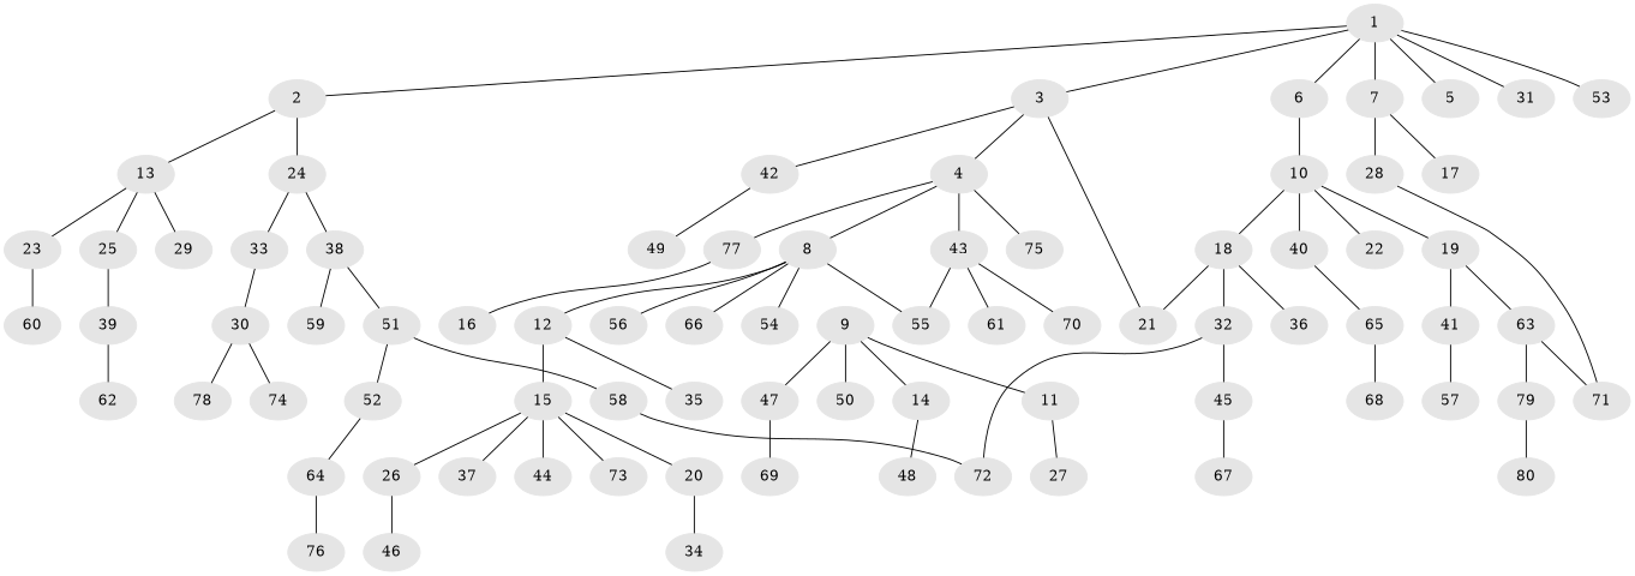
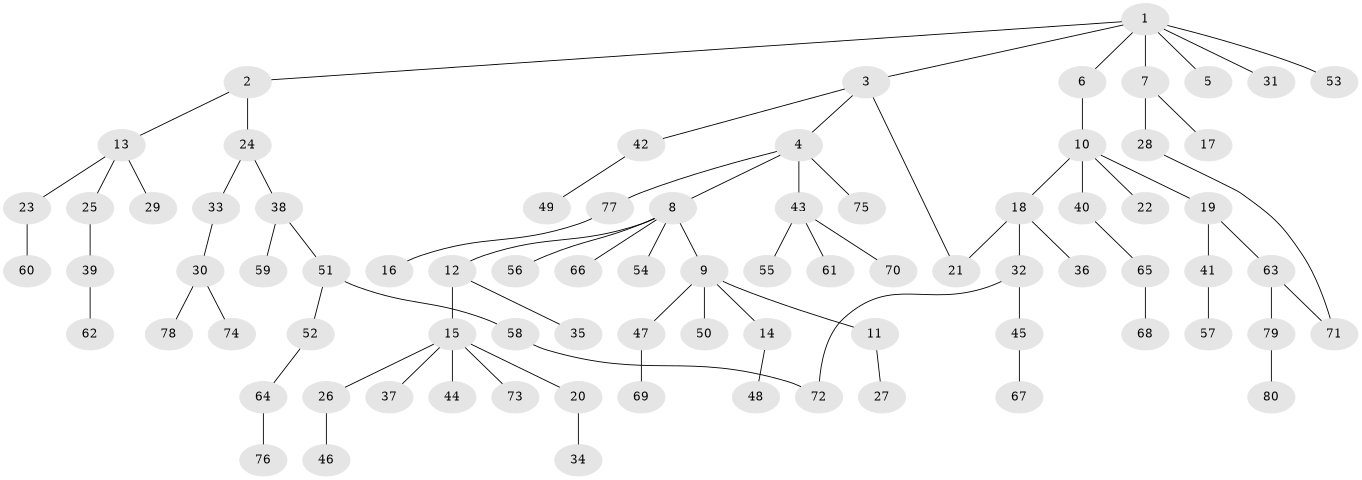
  graph {
    node [color=gray90 style=filled]
    1
    2
    3
    5
    6
    7
    31
    53
    13
    24
    4
    21
    42
    10
    17
    28
    23
    25
    29
    33
    38
    8
    43
    75
    77
    49
    9
    12
    54
    56
    66
    55
    61
    70
    16
    18
    19
    22
    40
    71
    11
    14
    47
    50
    15
    35
    27
    48
    69
    32
    36
    41
    63
    65
    20
    26
    37
    44
    73
    60
    39
    34
    46
    45
    72
    57
    79
    30
    51
    59
    62
    74
    78
    67
    52
    58
    68
    64
    76
    80
    1 -- 2
    1 -- 3
    1 -- 5
    1 -- 6
    1 -- 7
    1 -- 31
    1 -- 53
    2 -- 13
    2 -- 24
    3 -- 4
    3 -- 21
    3 -- 42
    6 -- 10
    7 -- 17
    7 -- 28
    13 -- 23
    13 -- 25
    13 -- 29
    24 -- 33
    24 -- 38
    4 -- 8
    4 -- 43
    4 -- 75
    4 -- 77
    42 -- 49
    10 -- 18
    10 -- 19
    10 -- 22
    10 -- 40
    28 -- 71
    23 -- 60
    25 -- 39
    33 -- 30
    38 -- 51
    38 -- 59
-   8 -- 55
+   8 -- 9
    8 -- 12
    8 -- 54
    8 -- 56
    8 -- 66
    43 -- 55
    43 -- 61
    43 -- 70
    77 -- 16
    9 -- 11
    9 -- 14
    9 -- 47
    9 -- 50
    12 -- 15
    12 -- 35
    18 -- 21
    18 -- 32
    18 -- 36
    19 -- 41
    19 -- 63
    40 -- 65
    11 -- 27
    14 -- 48
    47 -- 69
    15 -- 20
    15 -- 26
    15 -- 37
    15 -- 44
    15 -- 73
    32 -- 45
    32 -- 72
    41 -- 57
    63 -- 71
    63 -- 79
    65 -- 68
    20 -- 34
    26 -- 46
    39 -- 62
    45 -- 67
    79 -- 80
    30 -- 74
    30 -- 78
    51 -- 52
    51 -- 58
    52 -- 64
    58 -- 72
    64 -- 76
  }
